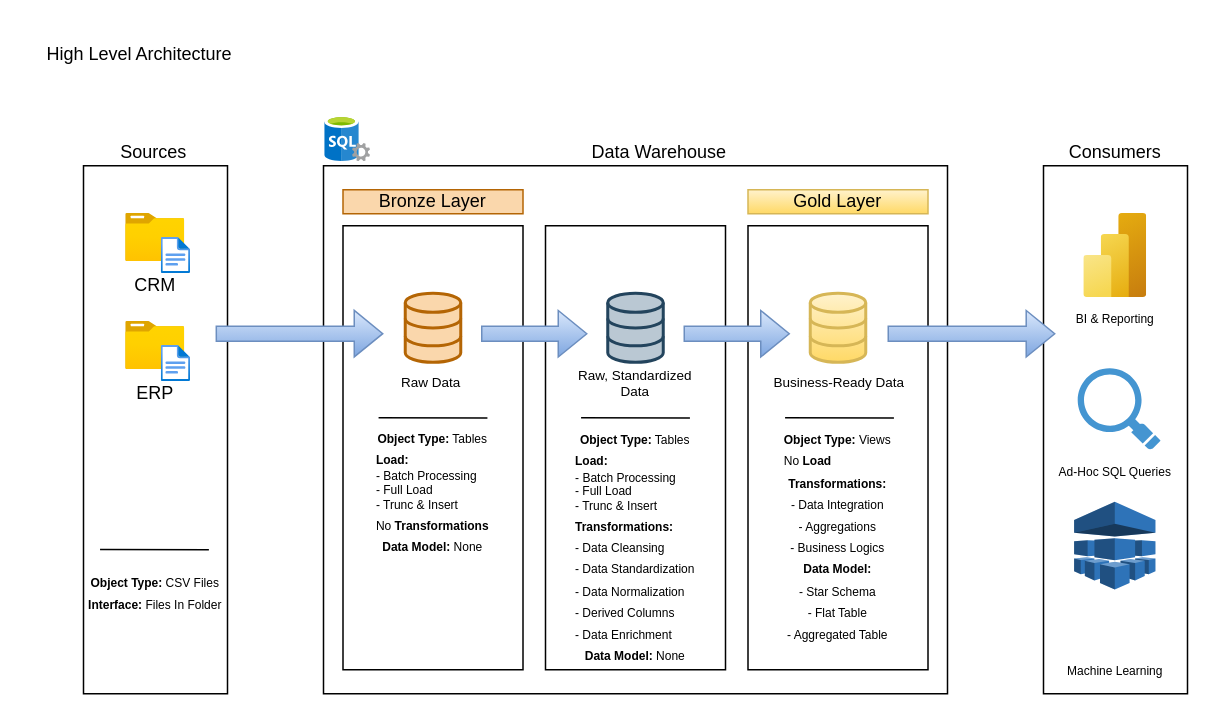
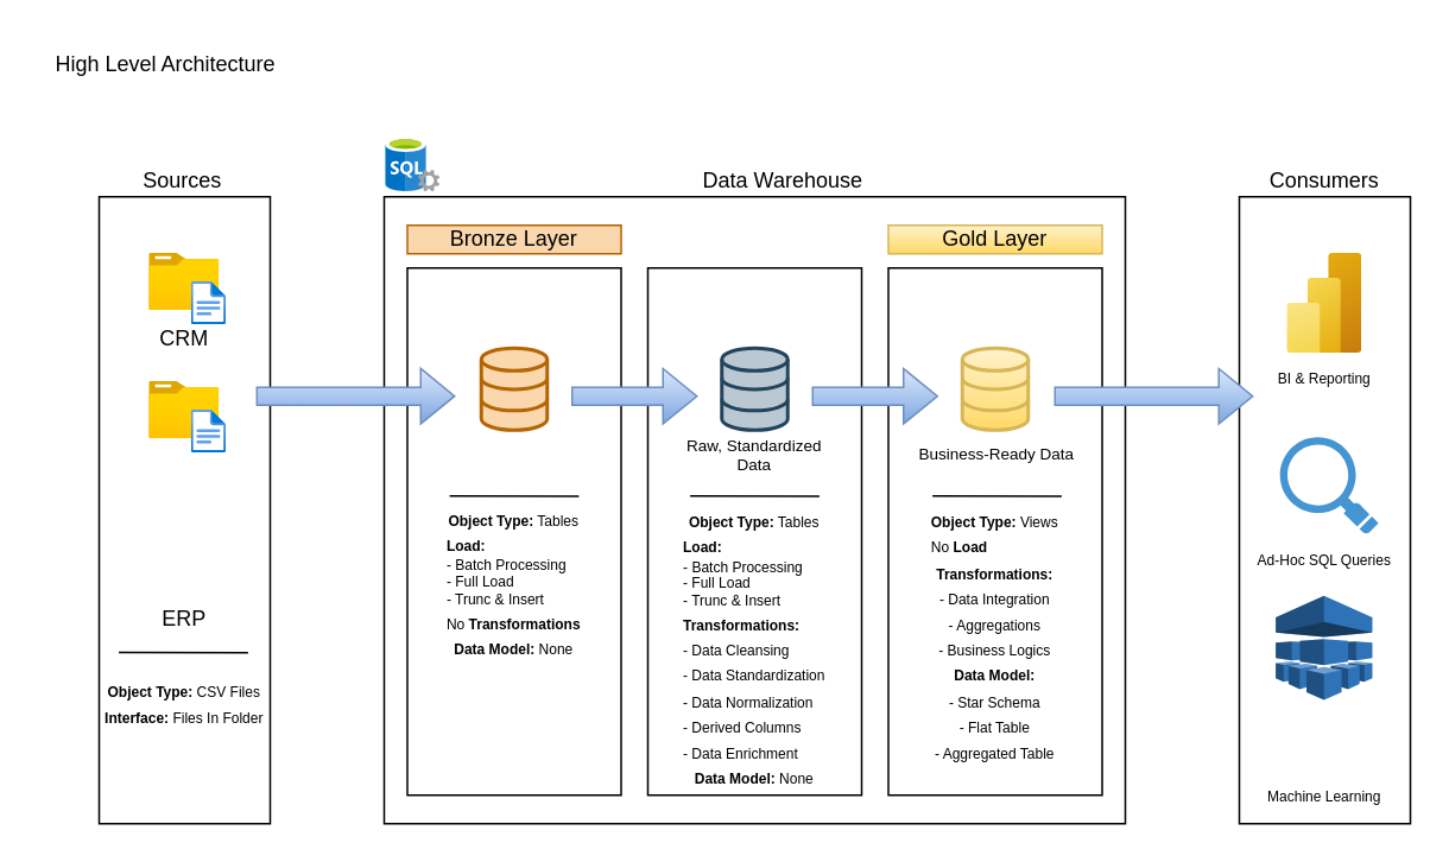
  <mxCell id="0" />
  <mxCell id="1" parent="0" />
  <mxCell id="2" value="High Level Architecture" style="text;html=1;align=center;verticalAlign=middle;resizable=0;points=[];autosize=1;strokeColor=none;fillColor=none;" vertex="1" parent="1"><mxGeometry x="20" y="20" width="144" height="32" as="geometry" /></mxCell>
  <mxCell id="3" value="" style="rounded=0;whiteSpace=wrap;html=1;fillColor=none;" vertex="1" parent="1"><mxGeometry x="55" y="110" width="96" height="352" as="geometry" /></mxCell>
  <mxCell id="4" value="Sources" style="rounded=0;whiteSpace=wrap;html=1;fillColor=none;strokeColor=none;" vertex="1" parent="1"><mxGeometry x="72" y="91" width="60" height="19" as="geometry" /></mxCell>
  <mxCell id="5" value="" style="rounded=0;whiteSpace=wrap;html=1;fillColor=none;" vertex="1" parent="1"><mxGeometry x="215" y="110" width="416" height="352" as="geometry" /></mxCell>
  <mxCell id="6" value="Data Warehouse" style="rounded=0;whiteSpace=wrap;html=1;fillColor=none;strokeColor=none;" vertex="1" parent="1"><mxGeometry x="375" y="91" width="128" height="19" as="geometry" /></mxCell>
  <mxCell id="7" value="" style="rounded=0;whiteSpace=wrap;html=1;fillColor=none;" vertex="1" parent="1"><mxGeometry x="695" y="110" width="96" height="352" as="geometry" /></mxCell>
  <mxCell id="8" value="Consumers" style="rounded=0;whiteSpace=wrap;html=1;fillColor=none;strokeColor=none;" vertex="1" parent="1"><mxGeometry x="713" y="91" width="60" height="19" as="geometry" /></mxCell>
  <mxCell id="9" value="Bronze Layer" style="rounded=0;whiteSpace=wrap;html=1;fillColor=#fad7ac;strokeColor=#b46504;" vertex="1" parent="1"><mxGeometry x="228" y="126" width="120" height="16" as="geometry" /></mxCell>
  <mxCell id="10" value="" style="rounded=0;whiteSpace=wrap;html=1;fillColor=none;" vertex="1" parent="1"><mxGeometry x="228" y="150" width="120" height="296" as="geometry" /></mxCell>
  <mxCell id="11" value="" style="rounded=0;whiteSpace=wrap;html=1;fillColor=none;" vertex="1" parent="1"><mxGeometry x="363" y="150" width="120" height="296" as="geometry" /></mxCell>
  <mxCell id="12" value="Gold Layer" style="rounded=0;whiteSpace=wrap;html=1;fillColor=#fff2cc;strokeColor=#d6b656;gradientColor=#ffd966;" vertex="1" parent="1"><mxGeometry x="498" y="126" width="120" height="16" as="geometry" /></mxCell>
  <mxCell id="13" value="" style="rounded=0;whiteSpace=wrap;html=1;fillColor=none;" vertex="1" parent="1"><mxGeometry x="498" y="150" width="120" height="296" as="geometry" /></mxCell>
  <mxCell id="14" value="" style="image;aspect=fixed;html=1;points=[];align=center;fontSize=12;image=img/lib/azure2/general/Folder_Blank.svg;" vertex="1" parent="1"><mxGeometry x="83.28" y="142" width="39.43" height="32" as="geometry" /></mxCell>
  <mxCell id="15" value="" style="image;aspect=fixed;html=1;points=[];align=center;fontSize=12;image=img/lib/azure2/general/File.svg;" vertex="1" parent="1"><mxGeometry x="107.04" y="158" width="19.48" height="24" as="geometry" /></mxCell>
  <mxCell id="16" value="" style="image;aspect=fixed;html=1;points=[];align=center;fontSize=12;image=img/lib/azure2/general/Folder_Blank.svg;" vertex="1" parent="1"><mxGeometry x="83.28" y="214" width="39.43" height="32" as="geometry" /></mxCell>
  <mxCell id="17" value="" style="image;aspect=fixed;html=1;points=[];align=center;fontSize=12;image=img/lib/azure2/general/File.svg;" vertex="1" parent="1"><mxGeometry x="107.04" y="230" width="19.48" height="24" as="geometry" /></mxCell>
  <mxCell id="18" value="CRM" style="text;html=1;align=center;verticalAlign=middle;whiteSpace=wrap;rounded=0;" vertex="1" parent="1"><mxGeometry x="73" y="182" width="60" height="16" as="geometry" /></mxCell>
- <mxCell id="19" value="ERP" style="text;html=1;align=center;verticalAlign=middle;whiteSpace=wrap;rounded=0;" vertex="1" parent="1"><mxGeometry x="73" y="254" width="60" height="16" as="geometry" /></mxCell>
+ <mxCell id="19" value="ERP" style="text;html=1;align=center;verticalAlign=middle;whiteSpace=wrap;rounded=0;" vertex="1" parent="1"><mxGeometry x="73" y="339" width="60" height="16" as="geometry" /></mxCell>
  <mxCell id="20" value="" style="endArrow=none;html=1;rounded=0;entryX=0.167;entryY=0.727;entryDx=0;entryDy=0;entryPerimeter=0;" edge="1" parent="1"><mxGeometry width="50" height="50" relative="1" as="geometry"><mxPoint x="138.59" y="366" as="sourcePoint" /><mxPoint x="66.032" y="365.904" as="targetPoint" /></mxGeometry></mxCell>
  <mxCell id="21" value="&lt;font style=&quot;font-size: 8px;&quot;&gt;&lt;b&gt;Object Type:&lt;/b&gt; CSV Files&lt;/font&gt;&lt;div&gt;&lt;font style=&quot;font-size: 8px;&quot;&gt;&lt;b&gt;Interface:&lt;/b&gt; Files In Folder&lt;/font&gt;&lt;/div&gt;" style="text;html=1;align=center;verticalAlign=middle;whiteSpace=wrap;rounded=0;" vertex="1" parent="1"><mxGeometry x="55" y="374" width="96" height="40" as="geometry" /></mxCell>
  <mxCell id="22" value="" style="html=1;verticalLabelPosition=bottom;align=center;labelBackgroundColor=#ffffff;verticalAlign=top;strokeWidth=2;strokeColor=#b46504;shadow=0;dashed=0;shape=mxgraph.ios7.icons.data;fillColor=#fad7ac;" vertex="1" parent="1"><mxGeometry x="269.5" y="194.95" width="37" height="46.1" as="geometry" /></mxCell>
  <mxCell id="23" value="" style="html=1;verticalLabelPosition=bottom;align=center;labelBackgroundColor=#ffffff;verticalAlign=top;strokeWidth=2;strokeColor=#23445d;shadow=0;dashed=0;shape=mxgraph.ios7.icons.data;fillColor=#bac8d3;" vertex="1" parent="1"><mxGeometry x="404.5" y="194.95" width="37" height="46.1" as="geometry" /></mxCell>
  <mxCell id="24" value="" style="html=1;verticalLabelPosition=bottom;align=center;labelBackgroundColor=#ffffff;verticalAlign=top;strokeWidth=2;strokeColor=#d6b656;shadow=0;dashed=0;shape=mxgraph.ios7.icons.data;fillColor=#fff2cc;gradientColor=#ffd966;" vertex="1" parent="1"><mxGeometry x="539.5" y="194.95" width="37" height="46.1" as="geometry" /></mxCell>
  <mxCell id="25" value="" style="shape=flexArrow;endArrow=classic;html=1;rounded=0;entryX=0.225;entryY=0.243;entryDx=0;entryDy=0;entryPerimeter=0;exitX=0.917;exitY=0.348;exitDx=0;exitDy=0;exitPerimeter=0;fillColor=#dae8fc;gradientColor=#7ea6e0;strokeColor=#6c8ebf;" edge="1" parent="1" target="10"><mxGeometry width="50" height="50" relative="1" as="geometry"><mxPoint x="143.032" y="221.996" as="sourcePoint" /><mxPoint x="212.088" y="221.996" as="targetPoint" /></mxGeometry></mxCell>
  <mxCell id="26" value="" style="shape=flexArrow;endArrow=classic;html=1;rounded=0;exitX=0.917;exitY=0.348;exitDx=0;exitDy=0;exitPerimeter=0;fillColor=#dae8fc;gradientColor=#7ea6e0;strokeColor=#6c8ebf;" edge="1" parent="1"><mxGeometry width="50" height="50" relative="1" as="geometry"><mxPoint x="320" y="222" as="sourcePoint" /><mxPoint x="391" y="222" as="targetPoint" /></mxGeometry></mxCell>
  <mxCell id="27" value="" style="shape=flexArrow;endArrow=classic;html=1;rounded=0;exitX=0.917;exitY=0.348;exitDx=0;exitDy=0;exitPerimeter=0;fillColor=#dae8fc;gradientColor=#7ea6e0;strokeColor=#6c8ebf;" edge="1" parent="1"><mxGeometry width="50" height="50" relative="1" as="geometry"><mxPoint x="455" y="222" as="sourcePoint" /><mxPoint x="526" y="222" as="targetPoint" /></mxGeometry></mxCell>
  <mxCell id="28" value="" style="shape=flexArrow;endArrow=classic;html=1;rounded=0;entryX=0.225;entryY=0.243;entryDx=0;entryDy=0;entryPerimeter=0;exitX=0.917;exitY=0.348;exitDx=0;exitDy=0;exitPerimeter=0;fillColor=#dae8fc;gradientColor=#7ea6e0;strokeColor=#6c8ebf;" edge="1" parent="1"><mxGeometry width="50" height="50" relative="1" as="geometry"><mxPoint x="591" y="222" as="sourcePoint" /><mxPoint x="702.968" y="222.004" as="targetPoint" /></mxGeometry></mxCell>
- <mxCell id="29" value="Raw Data" style="text;html=1;align=center;verticalAlign=middle;whiteSpace=wrap;rounded=0;fontSize=9;" vertex="1" parent="1"><mxGeometry x="257" y="245" width="60" height="20.05" as="geometry" /></mxCell>
  <mxCell id="30" value="Raw, Standardized Data" style="text;html=1;align=center;verticalAlign=middle;whiteSpace=wrap;rounded=0;fontSize=9;" vertex="1" parent="1"><mxGeometry x="375" y="245" width="96" height="20.05" as="geometry" /></mxCell>
  <mxCell id="31" value="Business-Ready Data" style="text;html=1;align=center;verticalAlign=middle;whiteSpace=wrap;rounded=0;fontSize=9;" vertex="1" parent="1"><mxGeometry x="511" y="245" width="96" height="20.05" as="geometry" /></mxCell>
  <mxCell id="32" value="" style="endArrow=none;html=1;rounded=0;entryX=0.167;entryY=0.727;entryDx=0;entryDy=0;entryPerimeter=0;" edge="1" parent="1"><mxGeometry width="50" height="50" relative="1" as="geometry"><mxPoint x="324.278" y="278.096" as="sourcePoint" /><mxPoint x="251.72" y="278" as="targetPoint" /></mxGeometry></mxCell>
  <mxCell id="33" value="" style="endArrow=none;html=1;rounded=0;entryX=0.167;entryY=0.727;entryDx=0;entryDy=0;entryPerimeter=0;" edge="1" parent="1"><mxGeometry width="50" height="50" relative="1" as="geometry"><mxPoint x="459.278" y="278.096" as="sourcePoint" /><mxPoint x="386.72" y="278" as="targetPoint" /></mxGeometry></mxCell>
  <mxCell id="34" value="" style="endArrow=none;html=1;rounded=0;entryX=0.167;entryY=0.727;entryDx=0;entryDy=0;entryPerimeter=0;" edge="1" parent="1"><mxGeometry width="50" height="50" relative="1" as="geometry"><mxPoint x="595.278" y="278.096" as="sourcePoint" /><mxPoint x="522.72" y="278" as="targetPoint" /></mxGeometry></mxCell>
  <mxCell id="35" value="&lt;div style=&quot;&quot;&gt;&lt;b style=&quot;font-size: 8px; background-color: transparent; color: light-dark(rgb(0, 0, 0), rgb(255, 255, 255));&quot;&gt;Object Type:&lt;/b&gt;&lt;span style=&quot;font-size: 8px; background-color: transparent; color: light-dark(rgb(0, 0, 0), rgb(255, 255, 255));&quot;&gt; Tables&lt;/span&gt;&lt;/div&gt;&lt;div&gt;&lt;div style=&quot;text-align: left;&quot;&gt;&lt;span style=&quot;background-color: transparent; color: light-dark(rgb(0, 0, 0), rgb(255, 255, 255));&quot;&gt;&lt;b style=&quot;font-size: 8px;&quot;&gt;Load:&lt;br&gt;&lt;/b&gt;&lt;div style=&quot;font-size: 8px; text-align: left;&quot;&gt;&lt;font style=&quot;font-weight: normal; background-color: transparent; color: light-dark(rgb(0, 0, 0), rgb(255, 255, 255)); text-align: center;&quot;&gt;- Batch Processing&lt;br&gt;&lt;/font&gt;&lt;font style=&quot;font-weight: normal; background-color: transparent; color: light-dark(rgb(0, 0, 0), rgb(255, 255, 255)); text-align: center;&quot;&gt;- Full Load&lt;br&gt;- Trunc &amp;amp; Insert&lt;/font&gt;&lt;/div&gt;&lt;/span&gt;&lt;/div&gt;&lt;div&gt;&lt;div&gt;&lt;span style=&quot;font-size: 8px;&quot;&gt;No &lt;b&gt;Transformations&lt;/b&gt;&lt;/span&gt;&lt;/div&gt;&lt;/div&gt;&lt;/div&gt;&lt;div&gt;&lt;span style=&quot;font-size: 8px;&quot;&gt;&lt;b&gt;Data Model: &lt;/b&gt;None&lt;/span&gt;&lt;/div&gt;" style="text;html=1;align=center;verticalAlign=top;whiteSpace=wrap;rounded=0;spacing=1;" vertex="1" parent="1"><mxGeometry x="232" y="278" width="112" height="168" as="geometry" /></mxCell>
  <mxCell id="36" value="&lt;div style=&quot;&quot;&gt;&lt;b style=&quot;font-size: 8px; background-color: transparent; color: light-dark(rgb(0, 0, 0), rgb(255, 255, 255));&quot;&gt;Object Type:&lt;/b&gt;&lt;span style=&quot;font-size: 8px; background-color: transparent; color: light-dark(rgb(0, 0, 0), rgb(255, 255, 255));&quot;&gt; Tables&lt;/span&gt;&lt;/div&gt;&lt;div&gt;&lt;div style=&quot;text-align: left;&quot;&gt;&lt;span style=&quot;background-color: transparent; color: light-dark(rgb(0, 0, 0), rgb(255, 255, 255)); font-size: 8px;&quot;&gt;&lt;b&gt;Load:&lt;br&gt;&lt;/b&gt;&lt;div style=&quot;text-align: left;&quot;&gt;&lt;span style=&quot;background-color: transparent; color: light-dark(rgb(0, 0, 0), rgb(255, 255, 255)); text-align: center;&quot;&gt;-&lt;b&gt;&amp;nbsp;&lt;/b&gt;&lt;/span&gt;&lt;span style=&quot;font-weight: normal; background-color: transparent; color: light-dark(rgb(0, 0, 0), rgb(255, 255, 255)); text-align: center;&quot;&gt;Batch Processing&lt;br&gt;&lt;/span&gt;&lt;span style=&quot;background-color: transparent; color: light-dark(rgb(0, 0, 0), rgb(255, 255, 255)); text-align: center;&quot;&gt;- Full Load&lt;br&gt;&lt;/span&gt;&lt;span style=&quot;background-color: transparent; color: light-dark(rgb(0, 0, 0), rgb(255, 255, 255)); text-align: center;&quot;&gt;- Trunc &amp;amp; Insert&lt;/span&gt;&lt;/div&gt;&lt;/span&gt;&lt;/div&gt;&lt;div style=&quot;text-align: left;&quot;&gt;&lt;span style=&quot;background-color: transparent; color: light-dark(rgb(0, 0, 0), rgb(255, 255, 255)); font-size: 8px; text-align: center;&quot;&gt;&lt;b&gt;Transformations:&lt;br&gt;&lt;/b&gt;- Data Cleansing&lt;br&gt;- Data Standardization&lt;br&gt;- Data Normalization&lt;br&gt;- Derived Columns&lt;br&gt;- Data Enrichment&lt;/span&gt;&lt;/div&gt;&lt;/div&gt;&lt;div&gt;&lt;span style=&quot;font-size: 8px;&quot;&gt;&lt;b&gt;Data Model: &lt;/b&gt;None&lt;/span&gt;&lt;/div&gt;" style="text;html=1;align=center;verticalAlign=top;whiteSpace=wrap;rounded=0;" vertex="1" parent="1"><mxGeometry x="367" y="278" width="112" height="168" as="geometry" /></mxCell>
  <mxCell id="37" value="&lt;div style=&quot;&quot;&gt;&lt;b style=&quot;font-size: 8px; background-color: transparent; color: light-dark(rgb(0, 0, 0), rgb(255, 255, 255));&quot;&gt;Object Type:&lt;/b&gt;&lt;span style=&quot;font-size: 8px; background-color: transparent; color: light-dark(rgb(0, 0, 0), rgb(255, 255, 255));&quot;&gt; Views&lt;/span&gt;&lt;/div&gt;&lt;div&gt;&lt;div style=&quot;text-align: left;&quot;&gt;&lt;span style=&quot;background-color: transparent; color: light-dark(rgb(0, 0, 0), rgb(255, 255, 255)); font-size: 8px;&quot;&gt;No&lt;/span&gt;&lt;b style=&quot;background-color: transparent; color: light-dark(rgb(0, 0, 0), rgb(255, 255, 255)); font-size: 8px;&quot;&gt; Load&lt;/b&gt;&lt;/div&gt;&lt;div&gt;&lt;div&gt;&lt;span style=&quot;font-size: 8px;&quot;&gt;&lt;b&gt;Transformations:&lt;/b&gt;&lt;br&gt;- Data Integration&lt;br&gt;- Aggregations&lt;br&gt;- Business Logics&lt;/span&gt;&lt;/div&gt;&lt;/div&gt;&lt;/div&gt;&lt;div&gt;&lt;span style=&quot;font-size: 8px;&quot;&gt;&lt;b&gt;Data Model:&lt;/b&gt;&lt;br&gt;- Star Schema&lt;br&gt;- Flat Table&lt;br&gt;- Aggregated Table&lt;/span&gt;&lt;/div&gt;" style="text;html=1;align=center;verticalAlign=top;whiteSpace=wrap;rounded=0;" vertex="1" parent="1"><mxGeometry x="502" y="278" width="112" height="168" as="geometry" /></mxCell>
  <mxCell id="38" value="" style="image;aspect=fixed;html=1;points=[];align=center;fontSize=12;image=img/lib/azure2/analytics/Power_BI_Embedded.svg;" vertex="1" parent="1"><mxGeometry x="722" y="142" width="42" height="56" as="geometry" /></mxCell>
  <mxCell id="39" value="" style="shadow=0;dashed=0;html=1;strokeColor=none;fillColor=#4495D1;labelPosition=center;verticalLabelPosition=bottom;verticalAlign=top;align=center;outlineConnect=0;shape=mxgraph.veeam.magnifying_glass;pointerEvents=1;" vertex="1" parent="1"><mxGeometry x="717.8" y="245" width="55.2" height="54.4" as="geometry" /></mxCell>
  <mxCell id="40" value="" style="outlineConnect=0;dashed=0;verticalLabelPosition=bottom;verticalAlign=top;align=center;html=1;shape=mxgraph.aws3.machine_learning;fillColor=#2E73B8;gradientColor=none;" vertex="1" parent="1"><mxGeometry x="715.4" y="334" width="54.25" height="58.5" as="geometry" /></mxCell>
  <mxCell id="41" value="&lt;font style=&quot;font-size: 8px;&quot;&gt;BI &amp;amp; Reporting&lt;/font&gt;" style="text;html=1;align=center;verticalAlign=middle;whiteSpace=wrap;rounded=0;" vertex="1" parent="1"><mxGeometry x="712.53" y="200" width="60" height="22" as="geometry" /></mxCell>
  <mxCell id="42" value="&lt;font style=&quot;font-size: 8px;&quot;&gt;Ad-Hoc SQL Queries&lt;/font&gt;" style="text;html=1;align=center;verticalAlign=middle;whiteSpace=wrap;rounded=0;" vertex="1" parent="1"><mxGeometry x="702.53" y="299.4" width="80" height="26.6" as="geometry" /></mxCell>
  <mxCell id="43" value="&lt;font style=&quot;font-size: 8px;&quot;&gt;Machine Learning&lt;/font&gt;" style="text;html=1;align=center;verticalAlign=middle;whiteSpace=wrap;rounded=0;" vertex="1" parent="1"><mxGeometry x="702.53" y="432.5" width="80" height="26.6" as="geometry" /></mxCell>
  <mxCell id="44" value="" style="image;sketch=0;aspect=fixed;html=1;points=[];align=center;fontSize=12;image=img/lib/mscae/SQL_Servers.svg;" vertex="1" parent="1"><mxGeometry x="216" y="77" width="30.5" height="30.5" as="geometry" /></mxCell>
